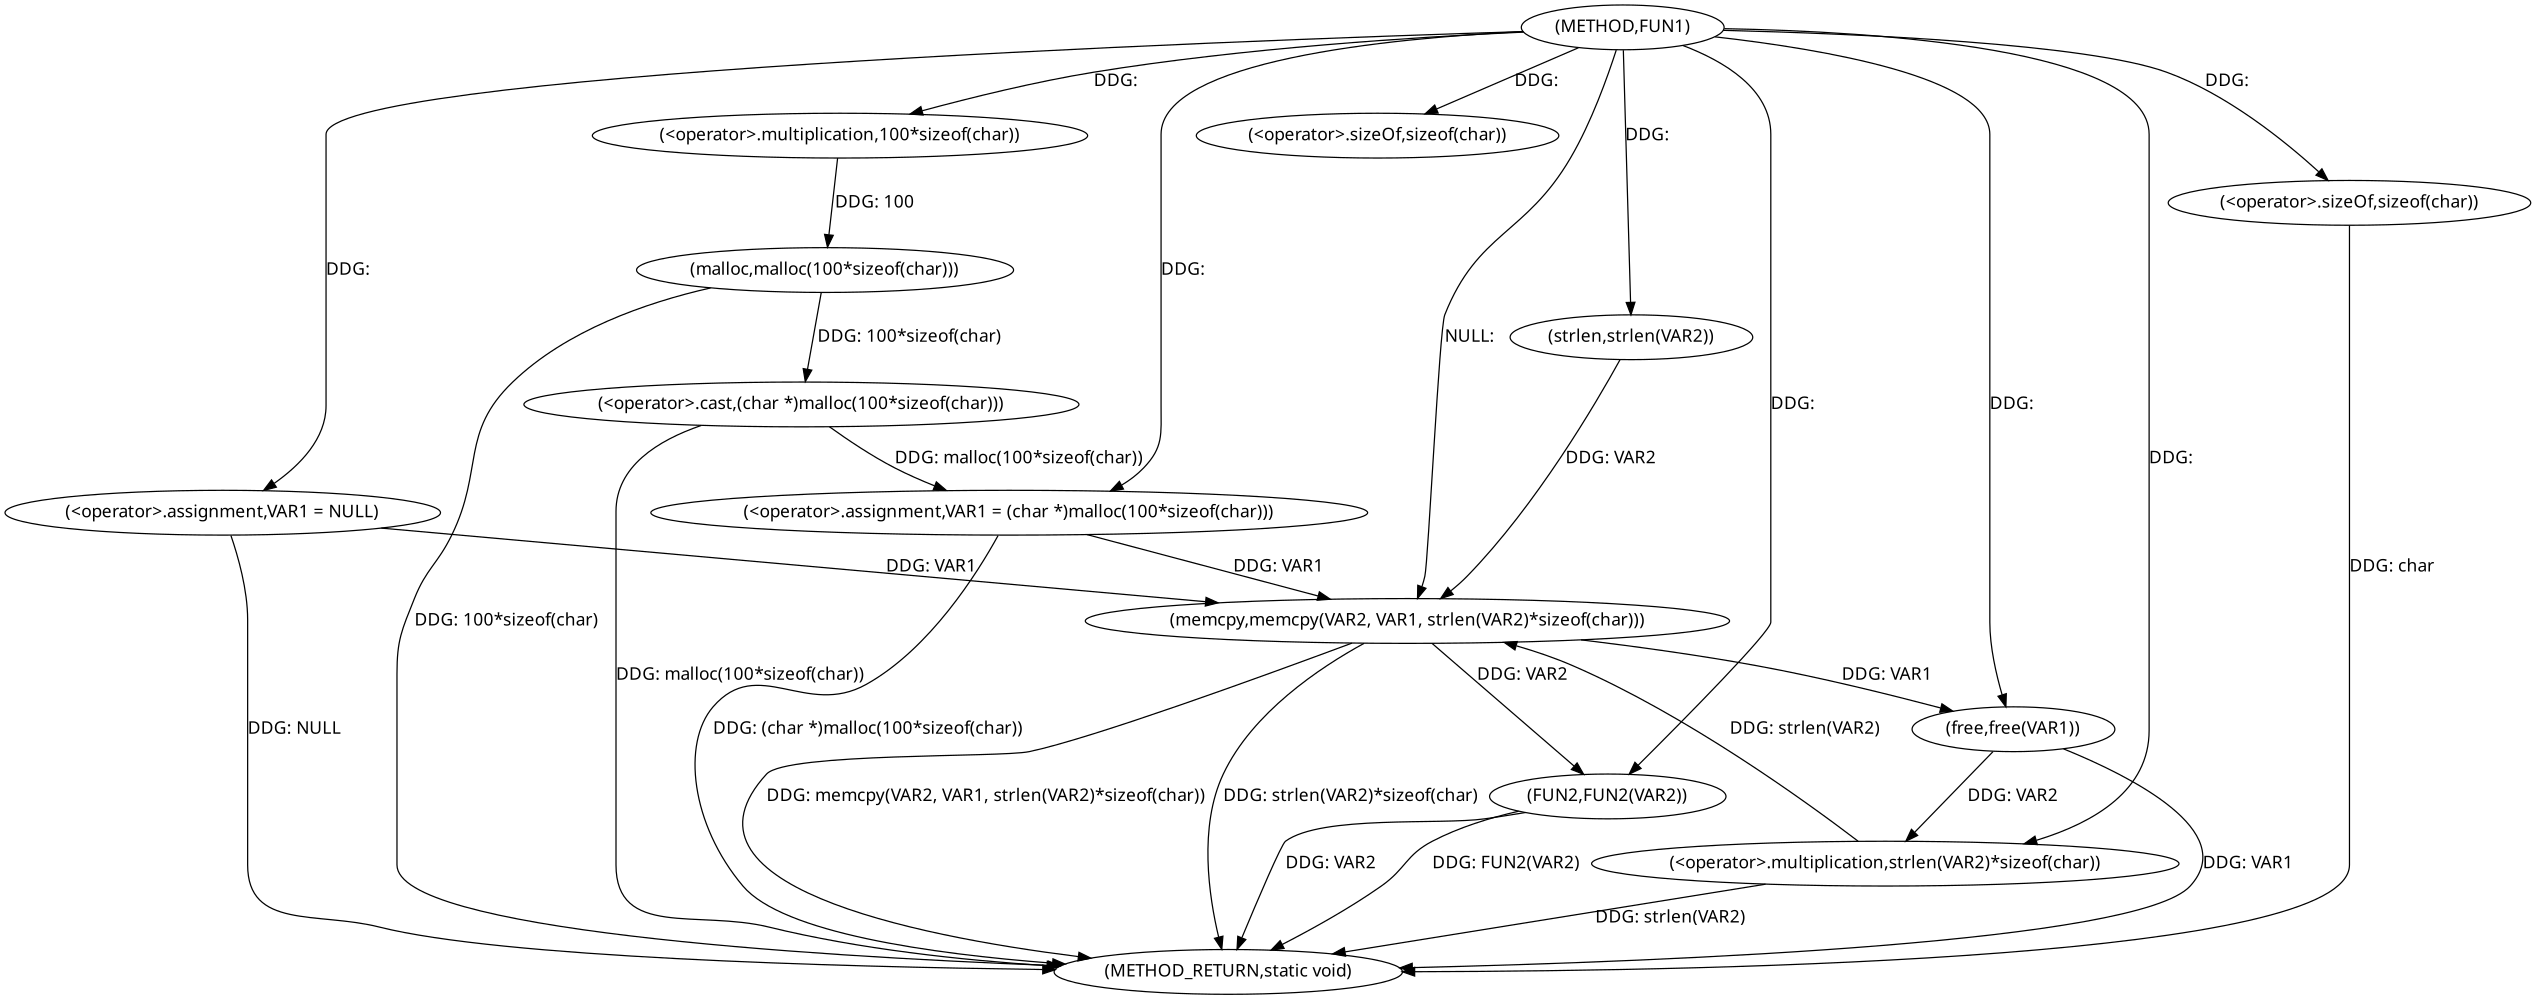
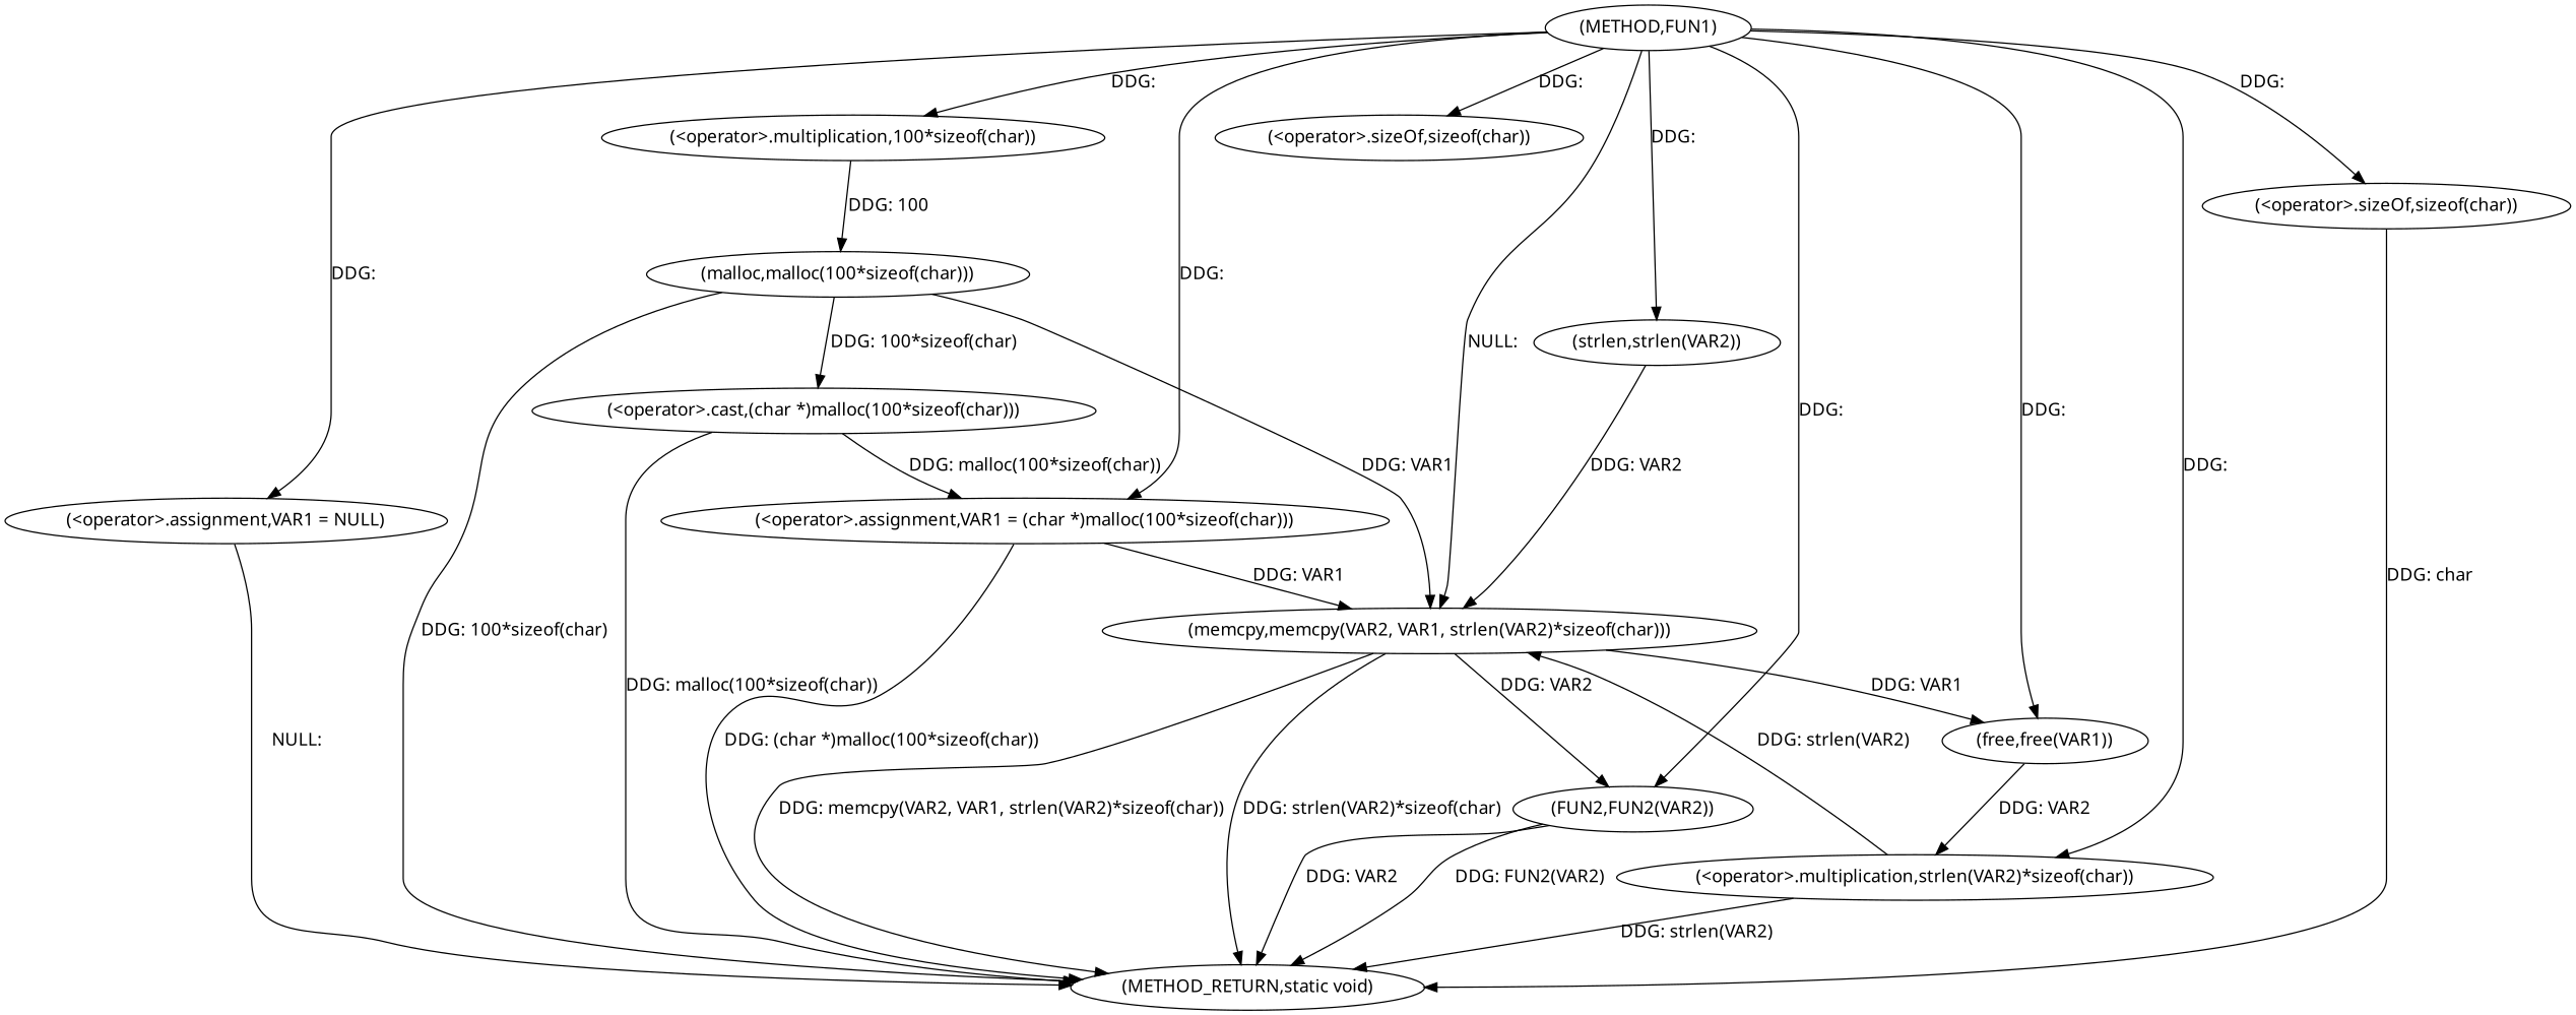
  digraph {
    fontname="Noto Sans"
    node [fontname="Noto Sans"]
    edge [fontname="Noto Sans"]
    n1 [label="(METHOD,FUN1)"]
    n2 [label="(<operator>.assignment,VAR1 = NULL)"]
    n3 [label="(<operator>.assignment,VAR1 = (char *)malloc(100*sizeof(char)))"]
    n4 [label="(<operator>.multiplication,100*sizeof(char))"]
    n5 [label="(<operator>.sizeOf,sizeof(char))"]
    n6 [label="(memcpy,memcpy(VAR2, VAR1, strlen(VAR2)*sizeof(char)))"]
    n7 [label="(<operator>.multiplication,strlen(VAR2)*sizeof(char))"]
    n8 [label="(strlen,strlen(VAR2))"]
    n9 [label="(<operator>.sizeOf,sizeof(char))"]
    n10 [label="(FUN2,FUN2(VAR2))"]
    n11 [label="(free,free(VAR1))"]
    n12 [label="(METHOD_RETURN,static void)"]
    n13 [label="(malloc,malloc(100*sizeof(char)))"]
    n14 [label="(<operator>.cast,(char *)malloc(100*sizeof(char)))"]
    n1 -> n2 [label="DDG: "]
    n1 -> n3 [label="DDG: "]
    n1 -> n4 [label="DDG: "]
    n1 -> n5 [label="DDG: "]
    n1 -> n6 [label="NULL: "]
    n1 -> n7 [label="DDG: "]
    n1 -> n8 [label="DDG: "]
    n1 -> n9 [label="DDG: "]
    n1 -> n10 [label="DDG: "]
    n1 -> n11 [label="DDG: "]
-   n2 -> n6 [label="DDG: VAR1"]
-   n2 -> n12 [label="DDG: NULL"]
+   n13 -> n6 [label="DDG: VAR1"]
+   n2 -> n12 [label="NULL: "]
    n3 -> n6 [label="DDG: VAR1"]
    n3 -> n12 [label="DDG: (char *)malloc(100*sizeof(char))"]
    n4 -> n13 [label="DDG: 100"]
    n6 -> n10 [label="DDG: VAR2"]
    n6 -> n11 [label="DDG: VAR1"]
    n6 -> n12 [label="DDG: strlen(VAR2)*sizeof(char)"]
    n6 -> n12 [label="DDG: memcpy(VAR2, VAR1, strlen(VAR2)*sizeof(char))"]
    n7 -> n6 [label="DDG: strlen(VAR2)"]
    n7 -> n12 [label="DDG: strlen(VAR2)"]
    n8 -> n6 [label="DDG: VAR2"]
    n9 -> n12 [label="DDG: char"]
    n10 -> n12 [label="DDG: FUN2(VAR2)"]
    n10 -> n12 [label="DDG: VAR2"]
    n11 -> n7 [label="DDG: VAR2"]
-   n11 -> n12 [label="DDG: VAR1"]
    n13 -> n12 [label="DDG: 100*sizeof(char)"]
    n13 -> n14 [label="DDG: 100*sizeof(char)"]
    n14 -> n3 [label="DDG: malloc(100*sizeof(char))"]
    n14 -> n12 [label="DDG: malloc(100*sizeof(char))"]
  }
